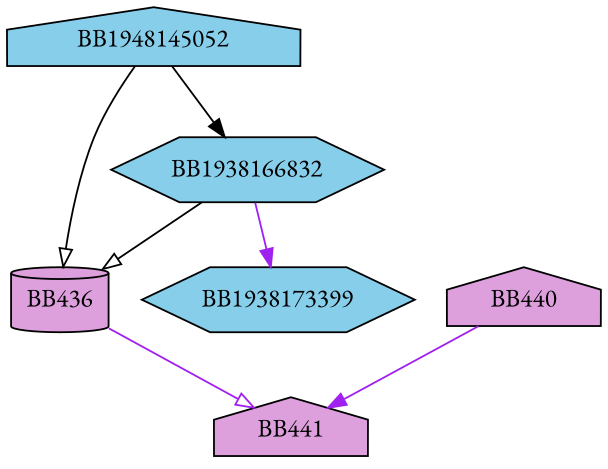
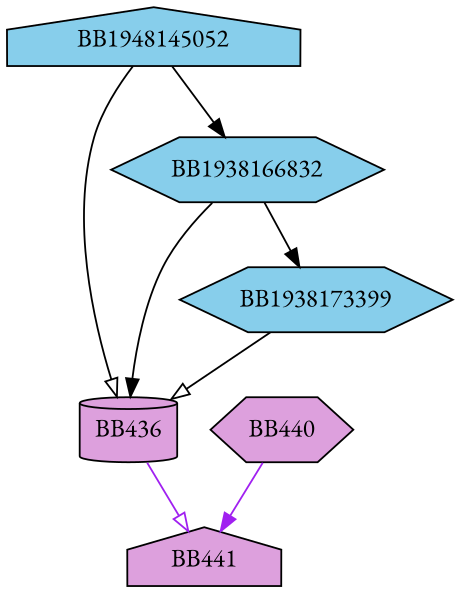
  digraph {
    fontname="EB Garamond"
    node [fillcolor=skyblue fontname="EB Garamond" shape=house style=filled]
    edge [arrowhead=onormal color=black fontname="EB Garamond"]
    n1 [label=BB1948145052]
    BB436 [fillcolor=plum shape=cylinder]
    BB1938166832 [shape=hexagon]
    BB441 [fillcolor=plum]
    BB1938173399 [shape=hexagon]
-   BB440 [fillcolor=plum]
+   BB440 [fillcolor=plum shape=hexagon]
    n1 -> BB436
    n1 -> BB1938166832 [arrowhead=normal]
    BB436 -> BB441 [color=purple]
-   BB1938166832 -> BB436
-   BB1938166832 -> BB1938173399 [arrowhead=normal color=purple]
+   BB1938166832 -> BB436 [arrowhead=normal]
+   BB1938166832 -> BB1938173399 [arrowhead=normal]
+   BB1938173399 -> BB436
    BB440 -> BB441 [arrowhead=normal color=purple]
  }
